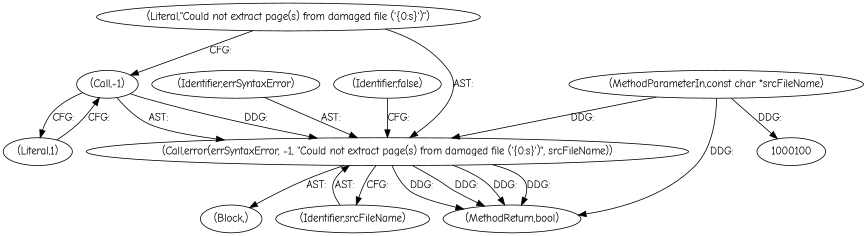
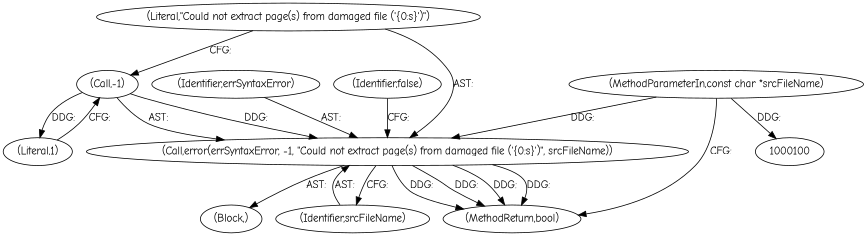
  digraph {
    fontname="Comic Neue"
    node [fontname="Comic Neue"]
    edge [fontname="Comic Neue"]
    n1 [label="(Call,error(errSyntaxError, -1, \"Could not extract page(s) from damaged file ('{0:s}')\", srcFileName))"]
    n2 [label="(Identifier,srcFileName)"]
    n3 [label="(Block,)"]
    n4 [label="(MethodReturn,bool)"]
    n5 [label="(Call,-1)"]
    n6 [label="(Literal,1)"]
    n7 [label="(MethodParameterIn,const char *srcFileName)"]
    1000100
    n9 [label="(Identifier,errSyntaxError)"]
    n10 [label="(Identifier,false)"]
    n11 [label="(Literal,\"Could not extract page(s) from damaged file ('{0:s}')\")"]
    n1 -> n2 [label="CFG: "]
    n1 -> n3 [label="AST: "]
    n1 -> n4 [label="DDG: "]
    n1 -> n4 [label="DDG: "]
    n1 -> n4 [label="DDG: "]
    n1 -> n4 [label="DDG: "]
    n2 -> n1 [label="AST: "]
    n5 -> n1 [label="AST: "]
    n5 -> n1 [label="DDG: "]
-   n5 -> n6 [label="CFG: "]
+   n5 -> n6 [label="DDG: "]
    n6 -> n5 [label="CFG: "]
    n7 -> n1 [label="DDG: "]
-   n7 -> n4 [label="DDG: "]
+   n7 -> n4 [label="CFG: "]
    n7 -> 1000100 [label="DDG: "]
    n9 -> n1 [label="AST: "]
    n10 -> n1 [label="CFG: "]
    n11 -> n1 [label="AST: "]
    n11 -> n5 [label="CFG: "]
  }
